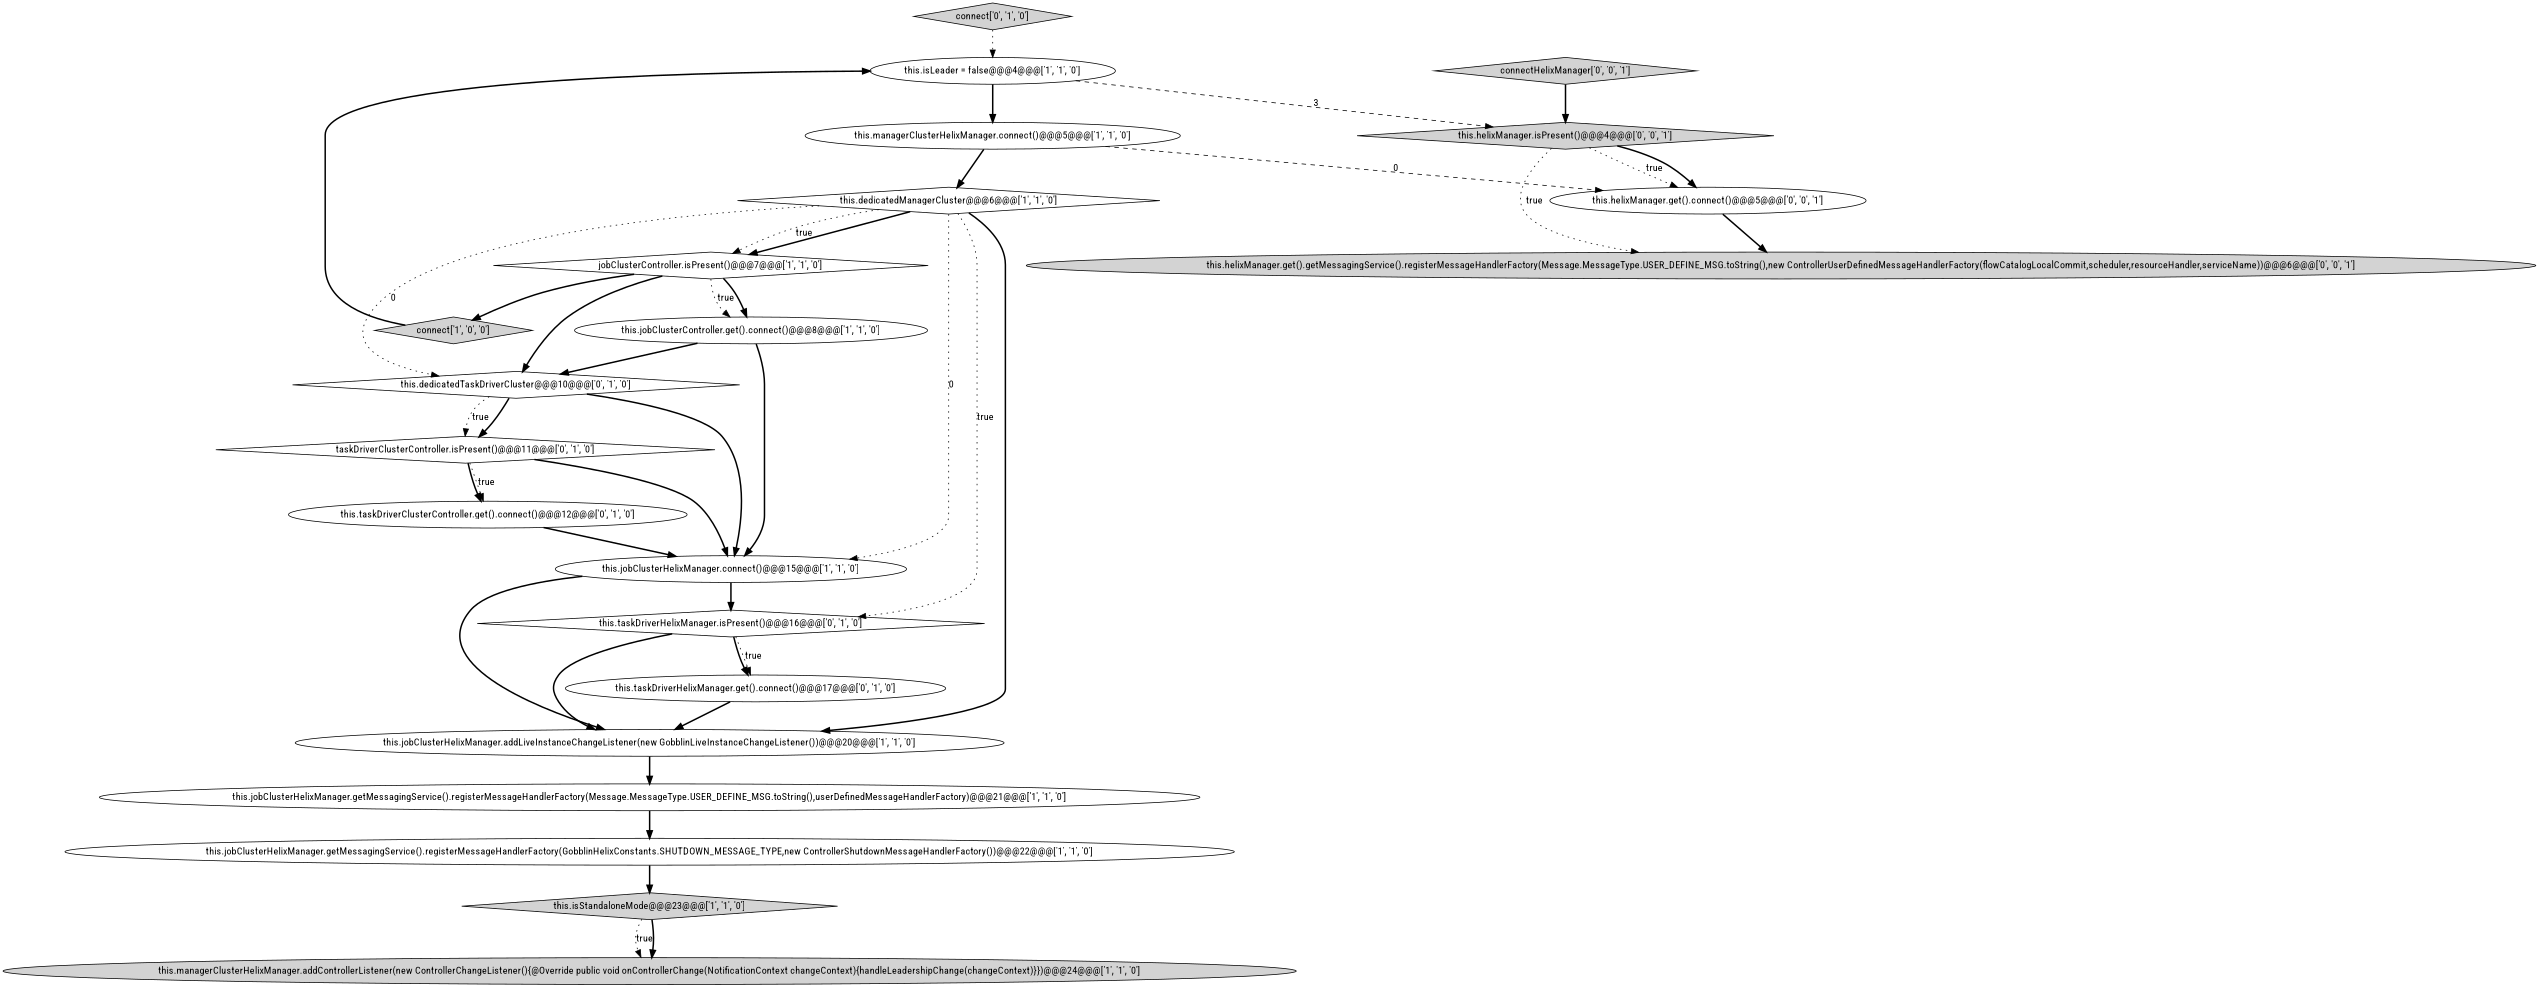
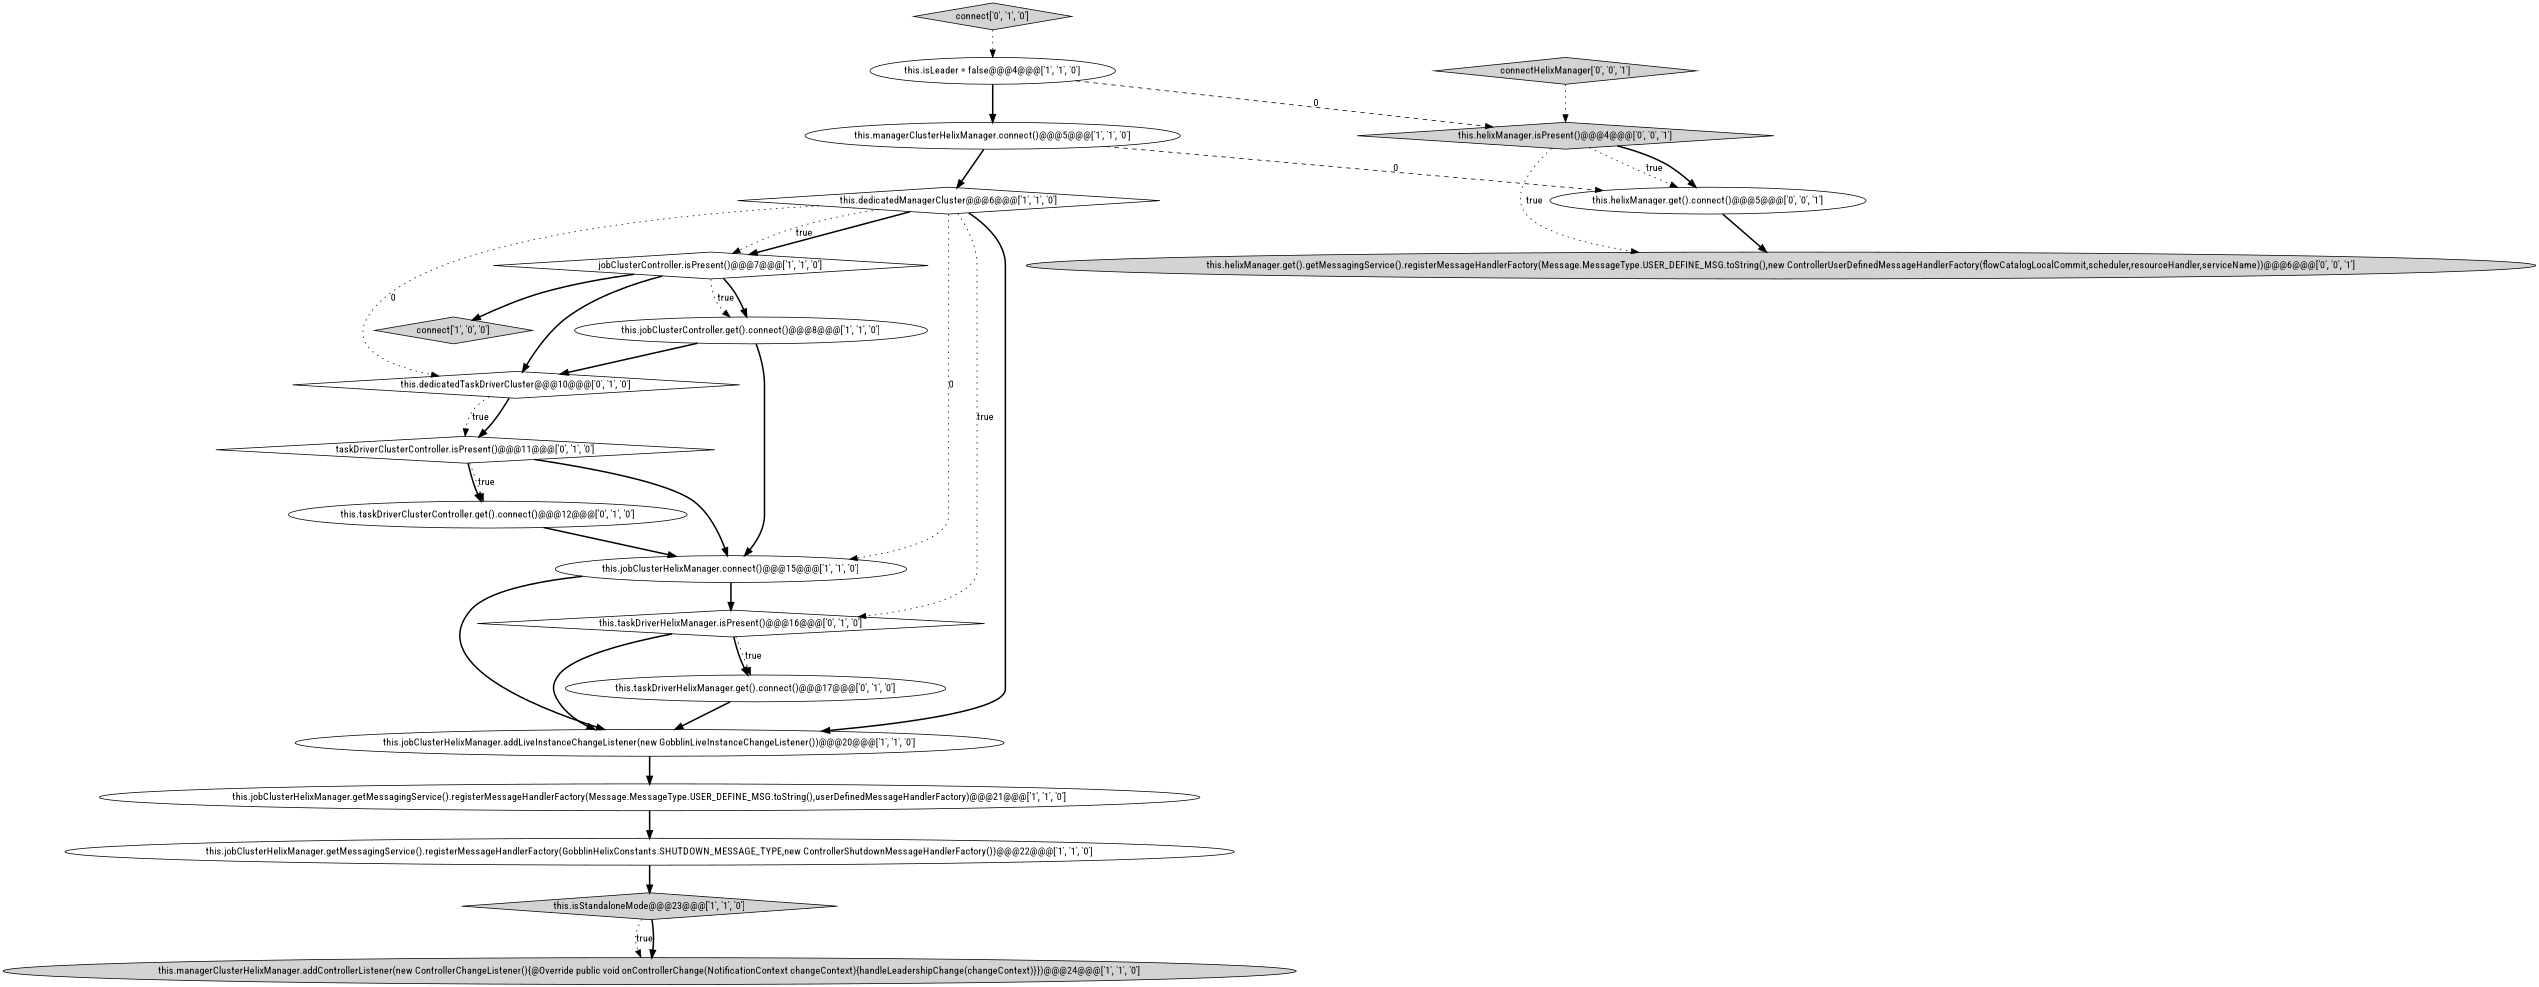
  digraph {
    fontname="Roboto Condensed"
    node [fillcolor=white fontname="Roboto Condensed" shape=ellipse style=filled]
    edge [fontname="Roboto Condensed" style=bold]
    n1 [fillcolor=lightgray label="connect['0', '1', '0']" shape=diamond]
    n2 [label="this.isLeader = false@@@4@@@['1', '1', '0']"]
    n3 [fillcolor=lightgray label="this.helixManager.isPresent()@@@4@@@['0', '0', '1']" shape=diamond]
    n4 [label="this.managerClusterHelixManager.connect()@@@5@@@['1', '1', '0']"]
    n5 [label="this.jobClusterController.get().connect()@@@8@@@['1', '1', '0']"]
    n6 [label="this.jobClusterHelixManager.connect()@@@15@@@['1', '1', '0']"]
    n7 [label="this.dedicatedTaskDriverCluster@@@10@@@['0', '1', '0']" shape=diamond]
    n8 [label="this.taskDriverHelixManager.isPresent()@@@16@@@['0', '1', '0']" shape=diamond]
    n9 [label="this.jobClusterHelixManager.addLiveInstanceChangeListener(new GobblinLiveInstanceChangeListener())@@@20@@@['1', '1', '0']"]
    n10 [label="taskDriverClusterController.isPresent()@@@11@@@['0', '1', '0']" shape=diamond]
    n11 [label="this.taskDriverHelixManager.get().connect()@@@17@@@['0', '1', '0']"]
    n12 [label="this.jobClusterHelixManager.getMessagingService().registerMessageHandlerFactory(Message.MessageType.USER_DEFINE_MSG.toString(),userDefinedMessageHandlerFactory)@@@21@@@['1', '1', '0']"]
    n13 [fillcolor=lightgray label="this.isStandaloneMode@@@23@@@['1', '1', '0']" shape=diamond]
    n14 [fillcolor=lightgray label="this.managerClusterHelixManager.addControllerListener(new ControllerChangeListener(){@Override public void onControllerChange(NotificationContext changeContext){handleLeadershipChange(changeContext)}})@@@24@@@['1', '1', '0']"]
    n15 [label="this.taskDriverClusterController.get().connect()@@@12@@@['0', '1', '0']"]
    n16 [label="this.helixManager.get().connect()@@@5@@@['0', '0', '1']"]
    n17 [fillcolor=lightgray label="this.helixManager.get().getMessagingService().registerMessageHandlerFactory(Message.MessageType.USER_DEFINE_MSG.toString(),new ControllerUserDefinedMessageHandlerFactory(flowCatalogLocalCommit,scheduler,resourceHandler,serviceName))@@@6@@@['0', '0', '1']"]
    n18 [label="this.dedicatedManagerCluster@@@6@@@['1', '1', '0']" shape=diamond]
    n19 [label="jobClusterController.isPresent()@@@7@@@['1', '1', '0']" shape=diamond]
    n20 [fillcolor=lightgray label="connect['1', '0', '0']" shape=diamond]
    n21 [label="this.jobClusterHelixManager.getMessagingService().registerMessageHandlerFactory(GobblinHelixConstants.SHUTDOWN_MESSAGE_TYPE,new ControllerShutdownMessageHandlerFactory())@@@22@@@['1', '1', '0']"]
    n22 [fillcolor=lightgray label="connectHelixManager['0', '0', '1']" shape=diamond]
    n1 -> n2 [style=dotted]
-   n2 -> n3 [label=3 style=dashed]
+   n2 -> n3 [label=0 style=dashed]
    n2 -> n4
    n3 -> n16 [label=true style=dotted]
    n3 -> n16
    n3 -> n17 [label=true style=dotted]
    n4 -> n16 [label=0 style=dashed]
    n4 -> n18
    n5 -> n6
    n5 -> n7
    n6 -> n8
    n6 -> n9
-   n7 -> n6
    n7 -> n10
    n7 -> n10 [label=true style=dotted]
    n8 -> n9
    n8 -> n11
    n8 -> n11 [label=true style=dotted]
    n9 -> n12
    n10 -> n6
    n10 -> n15
    n10 -> n15 [label=true style=dotted]
    n11 -> n9
    n12 -> n21
    n13 -> n14 [label=true style=dotted]
    n13 -> n14
    n15 -> n6
    n16 -> n17
    n18 -> n6 [label=0 style=dotted]
    n18 -> n7 [label=0 style=dotted]
    n18 -> n8 [label=true style=dotted]
    n18 -> n9
    n18 -> n19
    n18 -> n19 [label=true style=dotted]
    n19 -> n5 [label=true style=dotted]
    n19 -> n5
    n19 -> n7
    n19 -> n20
-   n20 -> n2
    n21 -> n13
-   n22 -> n3
+   n22 -> n3 [style=dotted]
  }
